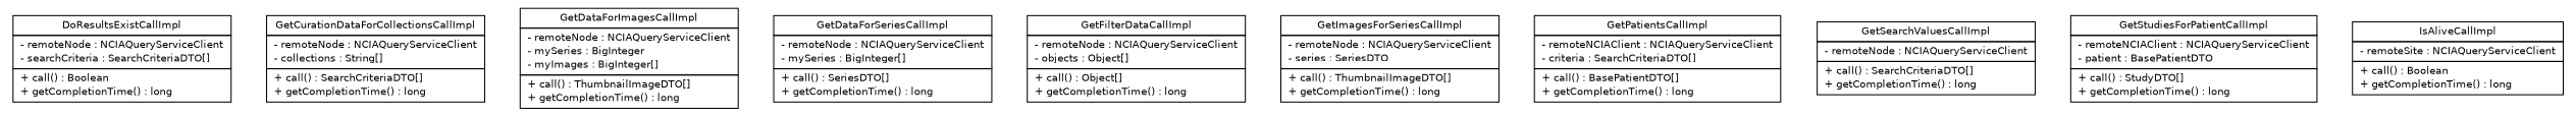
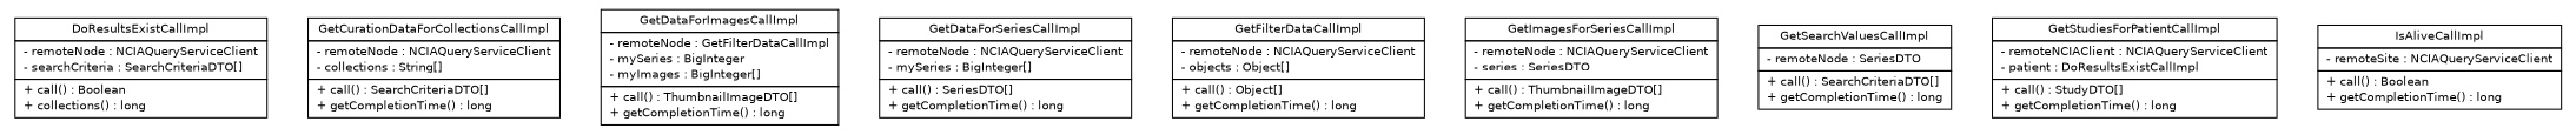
  digraph {
    node [fontcolor=black fontname=Helvetica fontsize=10.0 shape=plaintext]
-   n1 [label=<<table border="0" cellborder="1" cellspacing="0" cellpadding="2" port="p" href="./DoResultsExistCallImpl.html"> 		<tr><td><table border="0" cellspacing="0" cellpadding="1"> 			<tr><td> DoResultsExistCallImpl </td></tr> 		</table></td></tr> 		<tr><td><table border="0" cellspacing="0" cellpadding="1"> 			<tr><td align="left"> - remoteNode : NCIAQueryServiceClient </td></tr> 			<tr><td align="left"> - searchCriteria : SearchCriteriaDTO[] </td></tr> 		</table></td></tr> 		<tr><td><table border="0" cellspacing="0" cellpadding="1"> 			<tr><td align="left"> + call() : Boolean </td></tr> 			<tr><td align="left"> + getCompletionTime() : long </td></tr> 		</table></td></tr> 		</table>>]
+   n1 [label=<<table border="0" cellborder="1" cellspacing="0" cellpadding="2" port="p" href="./DoResultsExistCallImpl.html"> 		<tr><td><table border="0" cellspacing="0" cellpadding="1"> 			<tr><td> DoResultsExistCallImpl </td></tr> 		</table></td></tr> 		<tr><td><table border="0" cellspacing="0" cellpadding="1"> 			<tr><td align="left"> - remoteNode : NCIAQueryServiceClient </td></tr> 			<tr><td align="left"> - searchCriteria : SearchCriteriaDTO[] </td></tr> 		</table></td></tr> 		<tr><td><table border="0" cellspacing="0" cellpadding="1"> 			<tr><td align="left"> + call() : Boolean </td></tr> 			<tr><td align="left"> + collections() : long </td></tr> 		</table></td></tr> 		</table>>]
    n2 [label=<<table border="0" cellborder="1" cellspacing="0" cellpadding="2" port="p" href="./GetCurationDataForCollectionsCallImpl.html"> 		<tr><td><table border="0" cellspacing="0" cellpadding="1"> 			<tr><td> GetCurationDataForCollectionsCallImpl </td></tr> 		</table></td></tr> 		<tr><td><table border="0" cellspacing="0" cellpadding="1"> 			<tr><td align="left"> - remoteNode : NCIAQueryServiceClient </td></tr> 			<tr><td align="left"> - collections : String[] </td></tr> 		</table></td></tr> 		<tr><td><table border="0" cellspacing="0" cellpadding="1"> 			<tr><td align="left"> + call() : SearchCriteriaDTO[] </td></tr> 			<tr><td align="left"> + getCompletionTime() : long </td></tr> 		</table></td></tr> 		</table>>]
-   n3 [label=<<table border="0" cellborder="1" cellspacing="0" cellpadding="2" port="p" href="./GetDataForImagesCallImpl.html"> 		<tr><td><table border="0" cellspacing="0" cellpadding="1"> 			<tr><td> GetDataForImagesCallImpl </td></tr> 		</table></td></tr> 		<tr><td><table border="0" cellspacing="0" cellpadding="1"> 			<tr><td align="left"> - remoteNode : NCIAQueryServiceClient </td></tr> 			<tr><td align="left"> - mySeries : BigInteger </td></tr> 			<tr><td align="left"> - myImages : BigInteger[] </td></tr> 		</table></td></tr> 		<tr><td><table border="0" cellspacing="0" cellpadding="1"> 			<tr><td align="left"> + call() : ThumbnailImageDTO[] </td></tr> 			<tr><td align="left"> + getCompletionTime() : long </td></tr> 		</table></td></tr> 		</table>>]
+   n3 [label=<<table border="0" cellborder="1" cellspacing="0" cellpadding="2" port="p" href="./GetDataForImagesCallImpl.html"> 		<tr><td><table border="0" cellspacing="0" cellpadding="1"> 			<tr><td> GetDataForImagesCallImpl </td></tr> 		</table></td></tr> 		<tr><td><table border="0" cellspacing="0" cellpadding="1"> 			<tr><td align="left"> - remoteNode : GetFilterDataCallImpl </td></tr> 			<tr><td align="left"> - mySeries : BigInteger </td></tr> 			<tr><td align="left"> - myImages : BigInteger[] </td></tr> 		</table></td></tr> 		<tr><td><table border="0" cellspacing="0" cellpadding="1"> 			<tr><td align="left"> + call() : ThumbnailImageDTO[] </td></tr> 			<tr><td align="left"> + getCompletionTime() : long </td></tr> 		</table></td></tr> 		</table>>]
    n4 [label=<<table border="0" cellborder="1" cellspacing="0" cellpadding="2" port="p" href="./GetDataForSeriesCallImpl.html"> 		<tr><td><table border="0" cellspacing="0" cellpadding="1"> 			<tr><td> GetDataForSeriesCallImpl </td></tr> 		</table></td></tr> 		<tr><td><table border="0" cellspacing="0" cellpadding="1"> 			<tr><td align="left"> - remoteNode : NCIAQueryServiceClient </td></tr> 			<tr><td align="left"> - mySeries : BigInteger[] </td></tr> 		</table></td></tr> 		<tr><td><table border="0" cellspacing="0" cellpadding="1"> 			<tr><td align="left"> + call() : SeriesDTO[] </td></tr> 			<tr><td align="left"> + getCompletionTime() : long </td></tr> 		</table></td></tr> 		</table>>]
    n5 [label=<<table border="0" cellborder="1" cellspacing="0" cellpadding="2" port="p" href="./GetFilterDataCallImpl.html"> 		<tr><td><table border="0" cellspacing="0" cellpadding="1"> 			<tr><td> GetFilterDataCallImpl </td></tr> 		</table></td></tr> 		<tr><td><table border="0" cellspacing="0" cellpadding="1"> 			<tr><td align="left"> - remoteNode : NCIAQueryServiceClient </td></tr> 			<tr><td align="left"> - objects : Object[] </td></tr> 		</table></td></tr> 		<tr><td><table border="0" cellspacing="0" cellpadding="1"> 			<tr><td align="left"> + call() : Object[] </td></tr> 			<tr><td align="left"> + getCompletionTime() : long </td></tr> 		</table></td></tr> 		</table>>]
    n6 [label=<<table border="0" cellborder="1" cellspacing="0" cellpadding="2" port="p" href="./GetImagesForSeriesCallImpl.html"> 		<tr><td><table border="0" cellspacing="0" cellpadding="1"> 			<tr><td> GetImagesForSeriesCallImpl </td></tr> 		</table></td></tr> 		<tr><td><table border="0" cellspacing="0" cellpadding="1"> 			<tr><td align="left"> - remoteNode : NCIAQueryServiceClient </td></tr> 			<tr><td align="left"> - series : SeriesDTO </td></tr> 		</table></td></tr> 		<tr><td><table border="0" cellspacing="0" cellpadding="1"> 			<tr><td align="left"> + call() : ThumbnailImageDTO[] </td></tr> 			<tr><td align="left"> + getCompletionTime() : long </td></tr> 		</table></td></tr> 		</table>>]
-   n7 [label=<<table border="0" cellborder="1" cellspacing="0" cellpadding="2" port="p" href="./GetPatientsCallImpl.html"> 		<tr><td><table border="0" cellspacing="0" cellpadding="1"> 			<tr><td> GetPatientsCallImpl </td></tr> 		</table></td></tr> 		<tr><td><table border="0" cellspacing="0" cellpadding="1"> 			<tr><td align="left"> - remoteNCIAClient : NCIAQueryServiceClient </td></tr> 			<tr><td align="left"> - criteria : SearchCriteriaDTO[] </td></tr> 		</table></td></tr> 		<tr><td><table border="0" cellspacing="0" cellpadding="1"> 			<tr><td align="left"> + call() : BasePatientDTO[] </td></tr> 			<tr><td align="left"> + getCompletionTime() : long </td></tr> 		</table></td></tr> 		</table>>]
-   n8 [label=<<table border="0" cellborder="1" cellspacing="0" cellpadding="2" port="p" href="./GetSearchValuesCallImpl.html"> 		<tr><td><table border="0" cellspacing="0" cellpadding="1"> 			<tr><td> GetSearchValuesCallImpl </td></tr> 		</table></td></tr> 		<tr><td><table border="0" cellspacing="0" cellpadding="1"> 			<tr><td align="left"> - remoteNode : NCIAQueryServiceClient </td></tr> 		</table></td></tr> 		<tr><td><table border="0" cellspacing="0" cellpadding="1"> 			<tr><td align="left"> + call() : SearchCriteriaDTO[] </td></tr> 			<tr><td align="left"> + getCompletionTime() : long </td></tr> 		</table></td></tr> 		</table>>]
-   n9 [label=<<table border="0" cellborder="1" cellspacing="0" cellpadding="2" port="p" href="./GetStudiesForPatientCallImpl.html"> 		<tr><td><table border="0" cellspacing="0" cellpadding="1"> 			<tr><td> GetStudiesForPatientCallImpl </td></tr> 		</table></td></tr> 		<tr><td><table border="0" cellspacing="0" cellpadding="1"> 			<tr><td align="left"> - remoteNCIAClient : NCIAQueryServiceClient </td></tr> 			<tr><td align="left"> - patient : BasePatientDTO </td></tr> 		</table></td></tr> 		<tr><td><table border="0" cellspacing="0" cellpadding="1"> 			<tr><td align="left"> + call() : StudyDTO[] </td></tr> 			<tr><td align="left"> + getCompletionTime() : long </td></tr> 		</table></td></tr> 		</table>>]
+   n8 [label=<<table border="0" cellborder="1" cellspacing="0" cellpadding="2" port="p" href="./GetSearchValuesCallImpl.html"> 		<tr><td><table border="0" cellspacing="0" cellpadding="1"> 			<tr><td> GetSearchValuesCallImpl </td></tr> 		</table></td></tr> 		<tr><td><table border="0" cellspacing="0" cellpadding="1"> 			<tr><td align="left"> - remoteNode : SeriesDTO </td></tr> 		</table></td></tr> 		<tr><td><table border="0" cellspacing="0" cellpadding="1"> 			<tr><td align="left"> + call() : SearchCriteriaDTO[] </td></tr> 			<tr><td align="left"> + getCompletionTime() : long </td></tr> 		</table></td></tr> 		</table>>]
+   n9 [label=<<table border="0" cellborder="1" cellspacing="0" cellpadding="2" port="p" href="./GetStudiesForPatientCallImpl.html"> 		<tr><td><table border="0" cellspacing="0" cellpadding="1"> 			<tr><td> GetStudiesForPatientCallImpl </td></tr> 		</table></td></tr> 		<tr><td><table border="0" cellspacing="0" cellpadding="1"> 			<tr><td align="left"> - remoteNCIAClient : NCIAQueryServiceClient </td></tr> 			<tr><td align="left"> - patient : DoResultsExistCallImpl </td></tr> 		</table></td></tr> 		<tr><td><table border="0" cellspacing="0" cellpadding="1"> 			<tr><td align="left"> + call() : StudyDTO[] </td></tr> 			<tr><td align="left"> + getCompletionTime() : long </td></tr> 		</table></td></tr> 		</table>>]
    n10 [label=<<table border="0" cellborder="1" cellspacing="0" cellpadding="2" port="p" href="./IsAliveCallImpl.html"> 		<tr><td><table border="0" cellspacing="0" cellpadding="1"> 			<tr><td> IsAliveCallImpl </td></tr> 		</table></td></tr> 		<tr><td><table border="0" cellspacing="0" cellpadding="1"> 			<tr><td align="left"> - remoteSite : NCIAQueryServiceClient </td></tr> 		</table></td></tr> 		<tr><td><table border="0" cellspacing="0" cellpadding="1"> 			<tr><td align="left"> + call() : Boolean </td></tr> 			<tr><td align="left"> + getCompletionTime() : long </td></tr> 		</table></td></tr> 		</table>>]
  }
